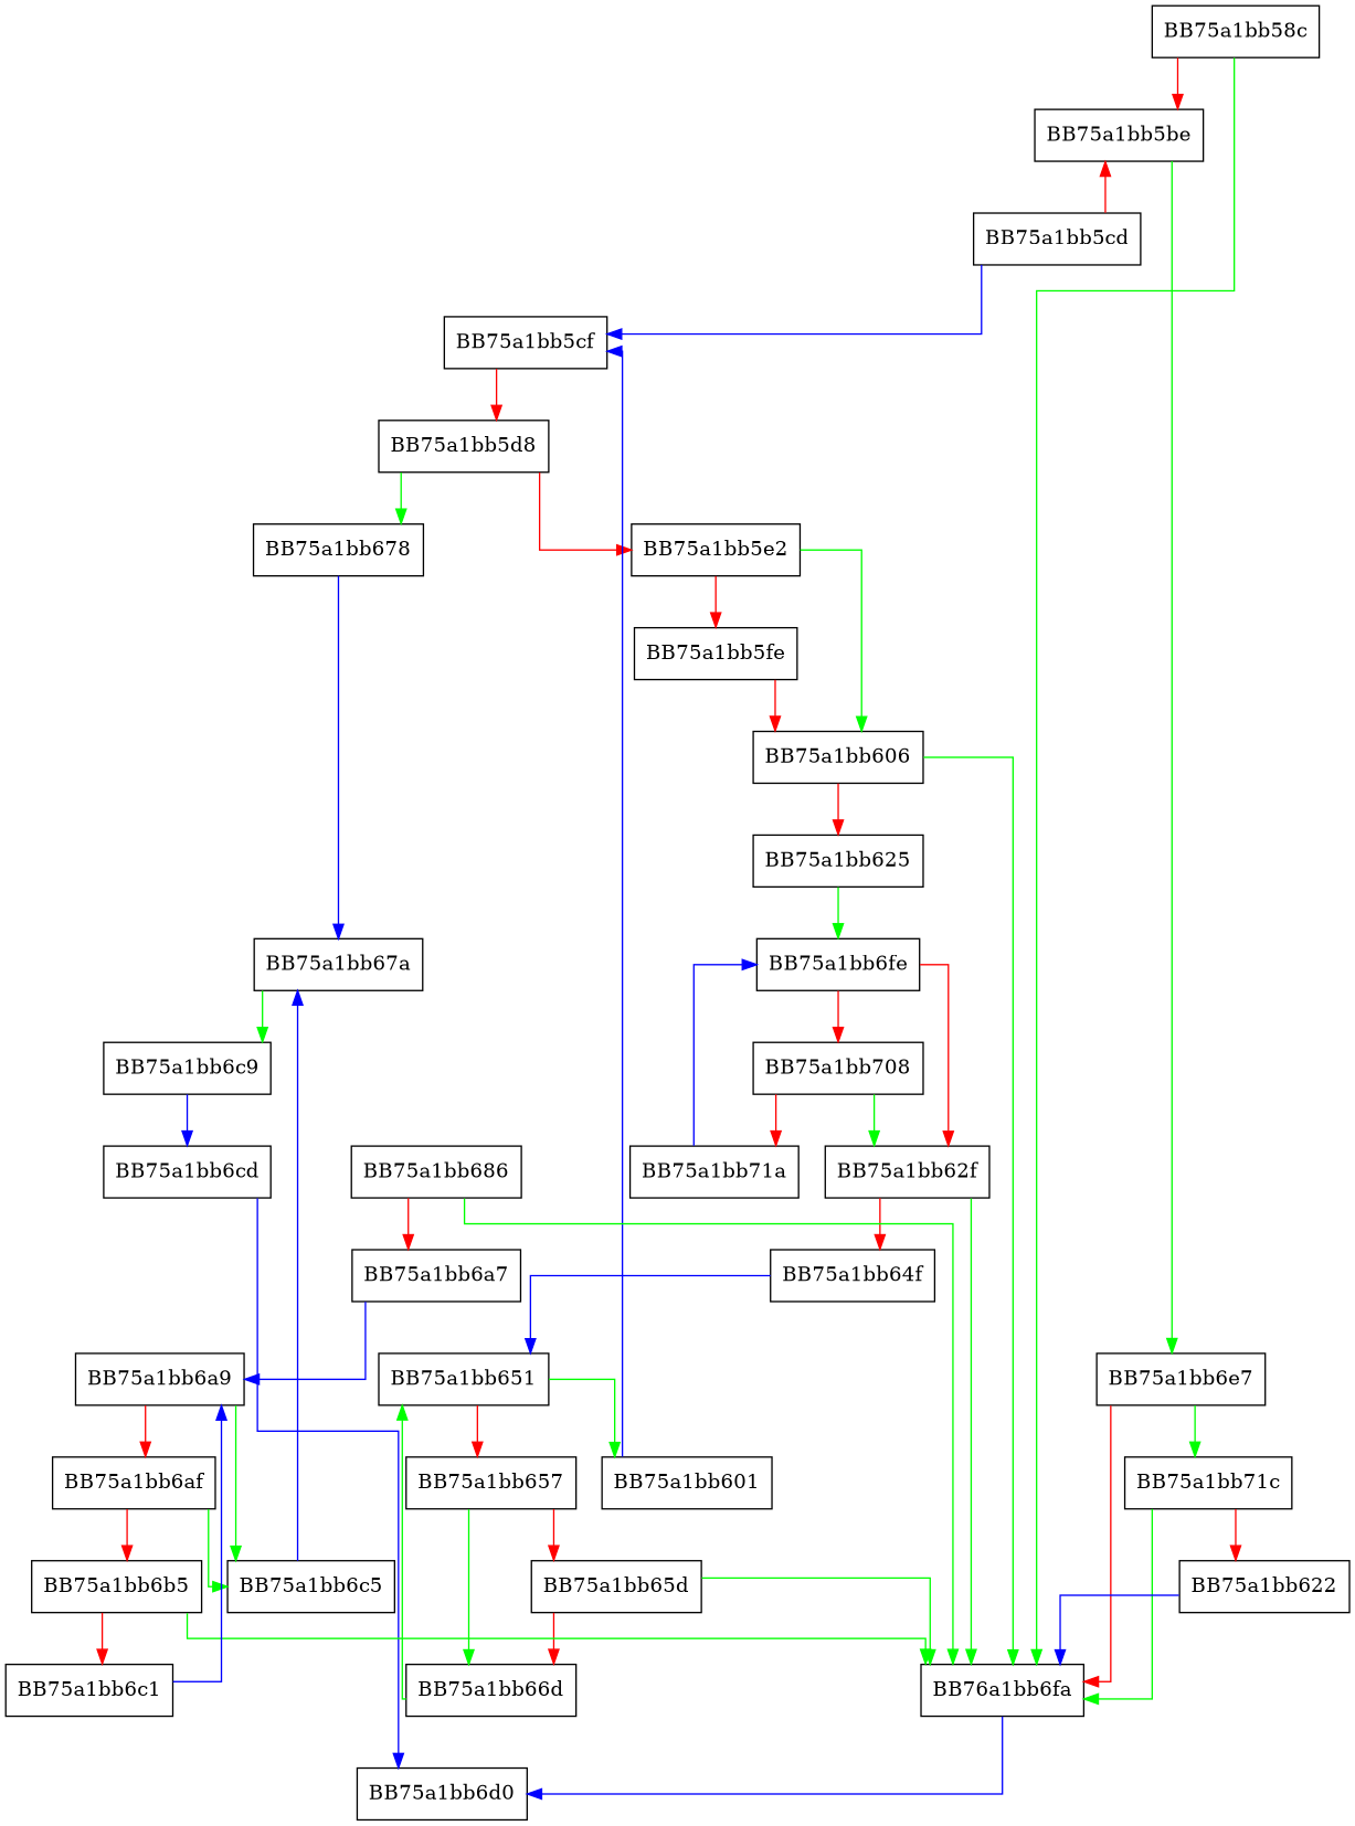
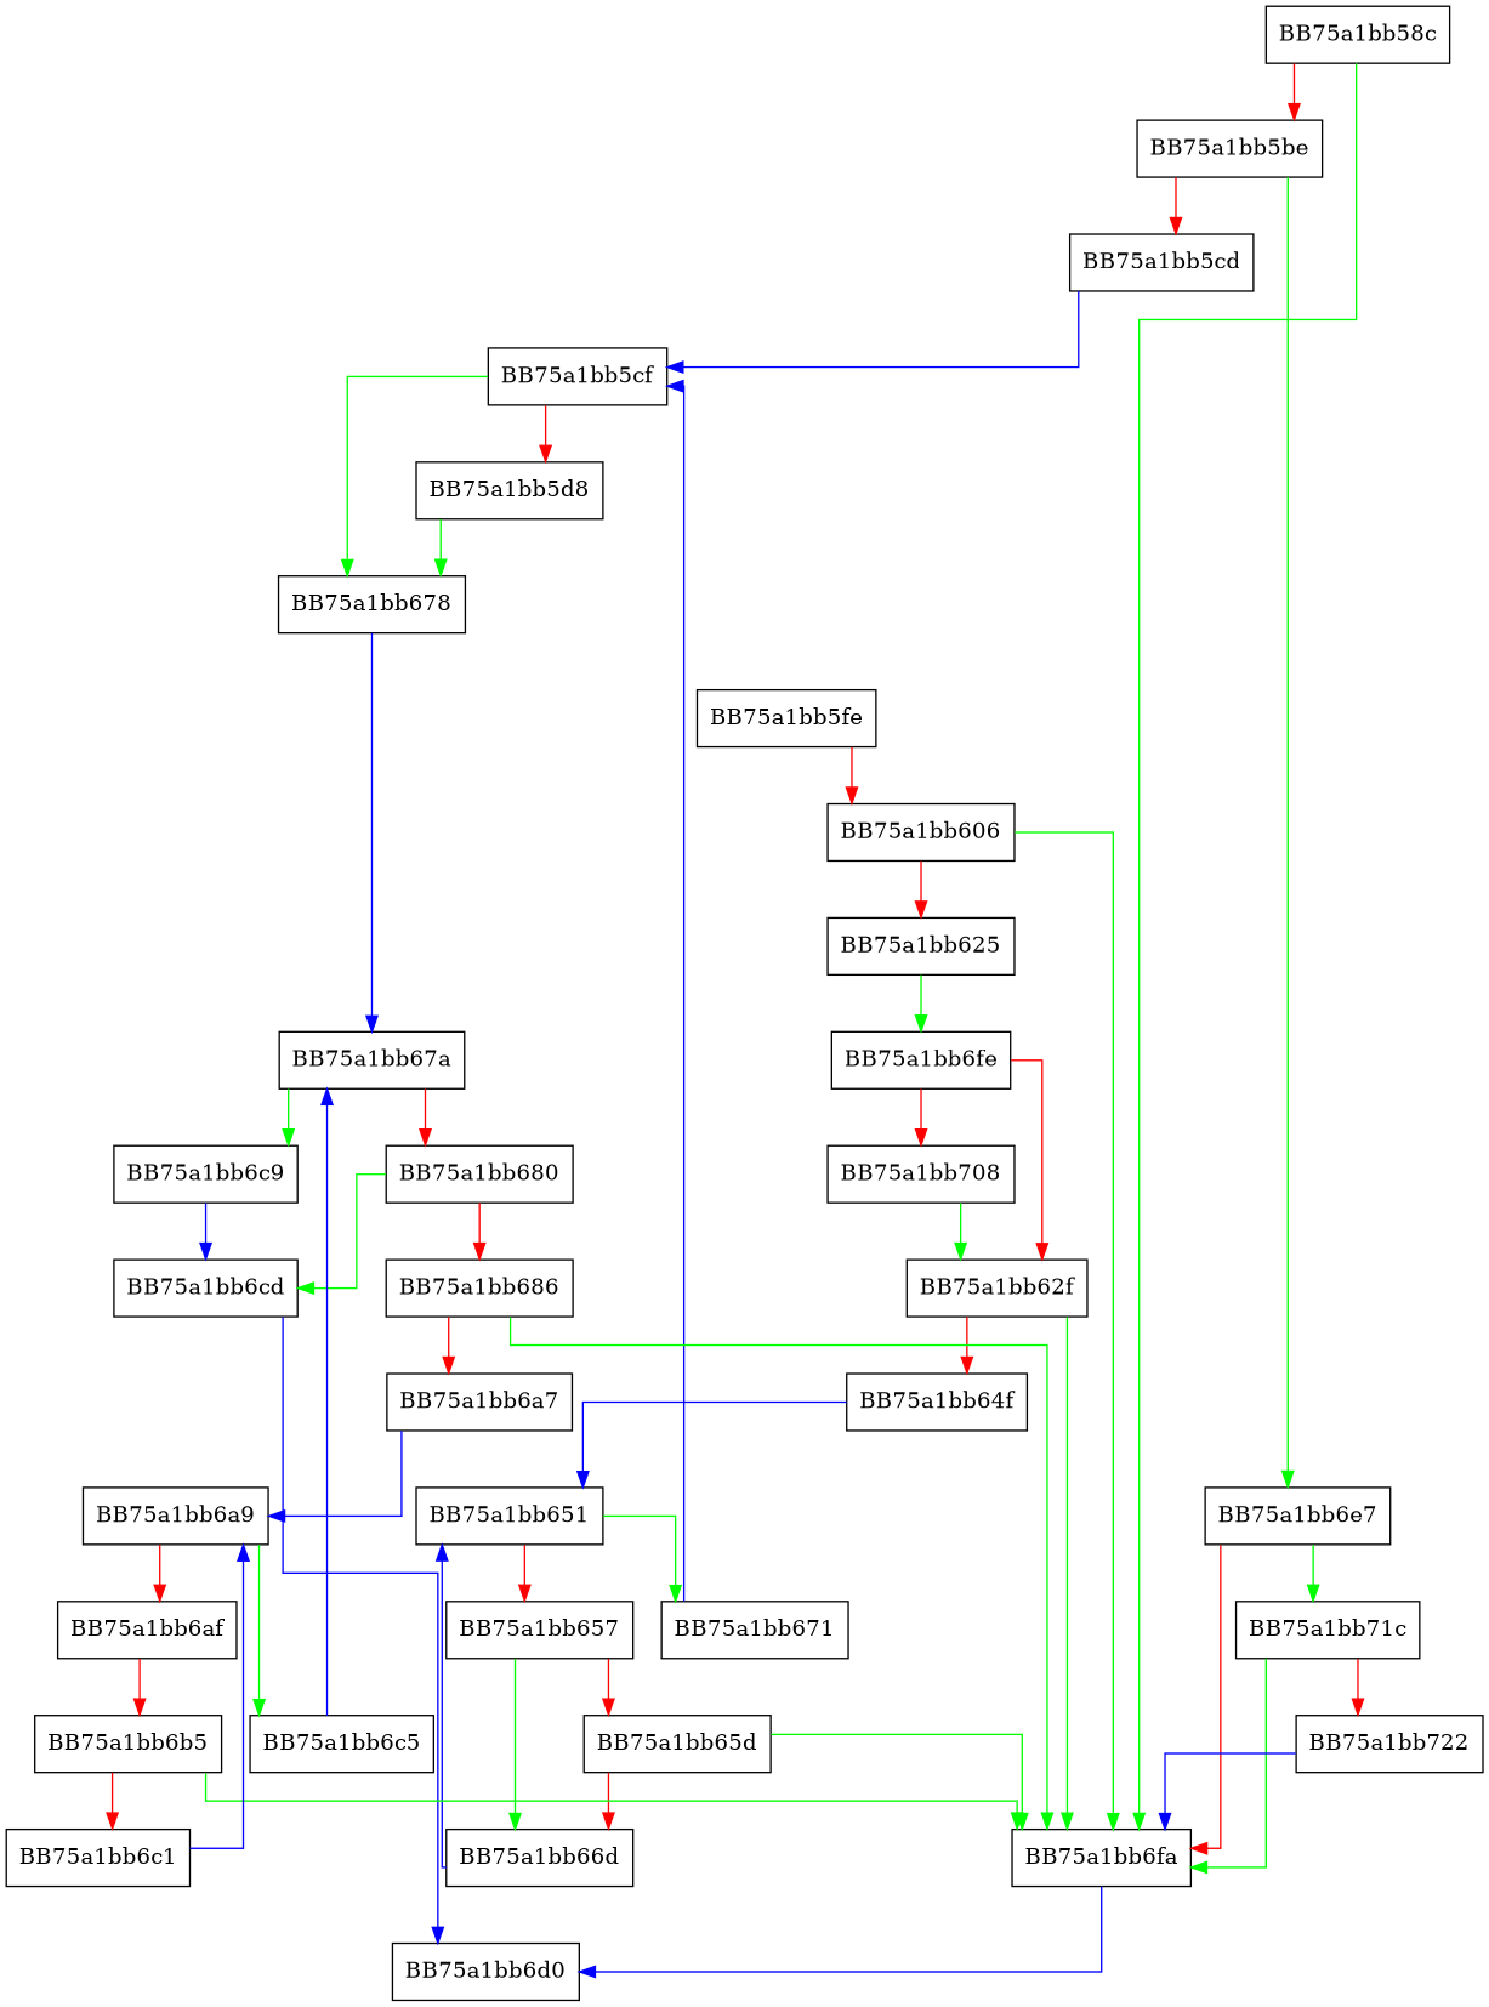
  digraph {
    splines=ortho
    node [shape=box]
    edge [color=red]
    BB75a1bb58c
-   BB75a1bb6fa [label=BB76a1bb6fa]
+   BB75a1bb6fa
    BB75a1bb5be
    BB75a1bb6d0
    BB75a1bb6e7
    BB75a1bb5cd
    BB75a1bb71c
    BB75a1bb5cf
-   BB75a1bb722 [label=BB75a1bb622]
+   BB75a1bb722
    BB75a1bb678
    BB75a1bb5d8
    BB75a1bb67a
-   BB75a1bb5e2
    BB75a1bb6c9
+   BB75a1bb680
    BB75a1bb606
    BB75a1bb5fe
    BB75a1bb625
    BB75a1bb6fe
    BB75a1bb62f
    BB75a1bb708
    BB75a1bb64f
-   BB75a1bb71a
    BB75a1bb651
-   BB75a1bb671 [label=BB75a1bb601]
+   BB75a1bb671
    BB75a1bb657
    BB75a1bb65d
    BB75a1bb66d
    BB75a1bb6cd
    BB75a1bb686
    BB75a1bb6a7
    BB75a1bb6a9
    BB75a1bb6c5
    BB75a1bb6af
    BB75a1bb6b5
    BB75a1bb6c1
    BB75a1bb58c -> BB75a1bb6fa [color=green]
    BB75a1bb58c -> BB75a1bb5be
    BB75a1bb6fa -> BB75a1bb6d0 [color=blue]
    BB75a1bb5be -> BB75a1bb6e7 [color=green]
-   BB75a1bb5cd -> BB75a1bb5be
+   BB75a1bb5be -> BB75a1bb5cd
    BB75a1bb6e7 -> BB75a1bb6fa
    BB75a1bb6e7 -> BB75a1bb71c [color=green]
    BB75a1bb5cd -> BB75a1bb5cf [color=blue]
    BB75a1bb71c -> BB75a1bb6fa [color=green]
    BB75a1bb71c -> BB75a1bb722
+   BB75a1bb5cf -> BB75a1bb678 [color=green]
    BB75a1bb5cf -> BB75a1bb5d8
    BB75a1bb722 -> BB75a1bb6fa [color=blue]
    BB75a1bb678 -> BB75a1bb67a [color=blue]
    BB75a1bb5d8 -> BB75a1bb678 [color=green]
-   BB75a1bb5d8 -> BB75a1bb5e2
    BB75a1bb67a -> BB75a1bb6c9 [color=green]
-   BB75a1bb5e2 -> BB75a1bb606 [color=green]
-   BB75a1bb5e2 -> BB75a1bb5fe
+   BB75a1bb67a -> BB75a1bb680
    BB75a1bb6c9 -> BB75a1bb6cd [color=blue]
+   BB75a1bb680 -> BB75a1bb6cd [color=green]
+   BB75a1bb680 -> BB75a1bb686
    BB75a1bb606 -> BB75a1bb6fa [color=green]
    BB75a1bb606 -> BB75a1bb625
    BB75a1bb5fe -> BB75a1bb606
    BB75a1bb625 -> BB75a1bb6fe [color=green]
    BB75a1bb6fe -> BB75a1bb62f
    BB75a1bb6fe -> BB75a1bb708
    BB75a1bb62f -> BB75a1bb6fa [color=green]
    BB75a1bb62f -> BB75a1bb64f
    BB75a1bb708 -> BB75a1bb62f [color=green]
-   BB75a1bb708 -> BB75a1bb71a
    BB75a1bb64f -> BB75a1bb651 [color=blue]
-   BB75a1bb71a -> BB75a1bb6fe [color=blue]
    BB75a1bb651 -> BB75a1bb671 [color=green]
    BB75a1bb651 -> BB75a1bb657
    BB75a1bb671 -> BB75a1bb5cf [color=blue]
    BB75a1bb657 -> BB75a1bb65d
    BB75a1bb657 -> BB75a1bb66d [color=green]
    BB75a1bb65d -> BB75a1bb6fa [color=green]
    BB75a1bb65d -> BB75a1bb66d
-   BB75a1bb66d -> BB75a1bb651 [color=green]
+   BB75a1bb66d -> BB75a1bb651 [color=blue]
    BB75a1bb6cd -> BB75a1bb6d0 [color=blue]
    BB75a1bb686 -> BB75a1bb6fa [color=green]
    BB75a1bb686 -> BB75a1bb6a7
    BB75a1bb6a7 -> BB75a1bb6a9 [color=blue]
    BB75a1bb6a9 -> BB75a1bb6c5 [color=green]
    BB75a1bb6a9 -> BB75a1bb6af
    BB75a1bb6c5 -> BB75a1bb67a [color=blue]
-   BB75a1bb6af -> BB75a1bb6c5 [color=green]
    BB75a1bb6af -> BB75a1bb6b5
    BB75a1bb6b5 -> BB75a1bb6fa [color=green]
    BB75a1bb6b5 -> BB75a1bb6c1
    BB75a1bb6c1 -> BB75a1bb6a9 [color=blue]
  }
